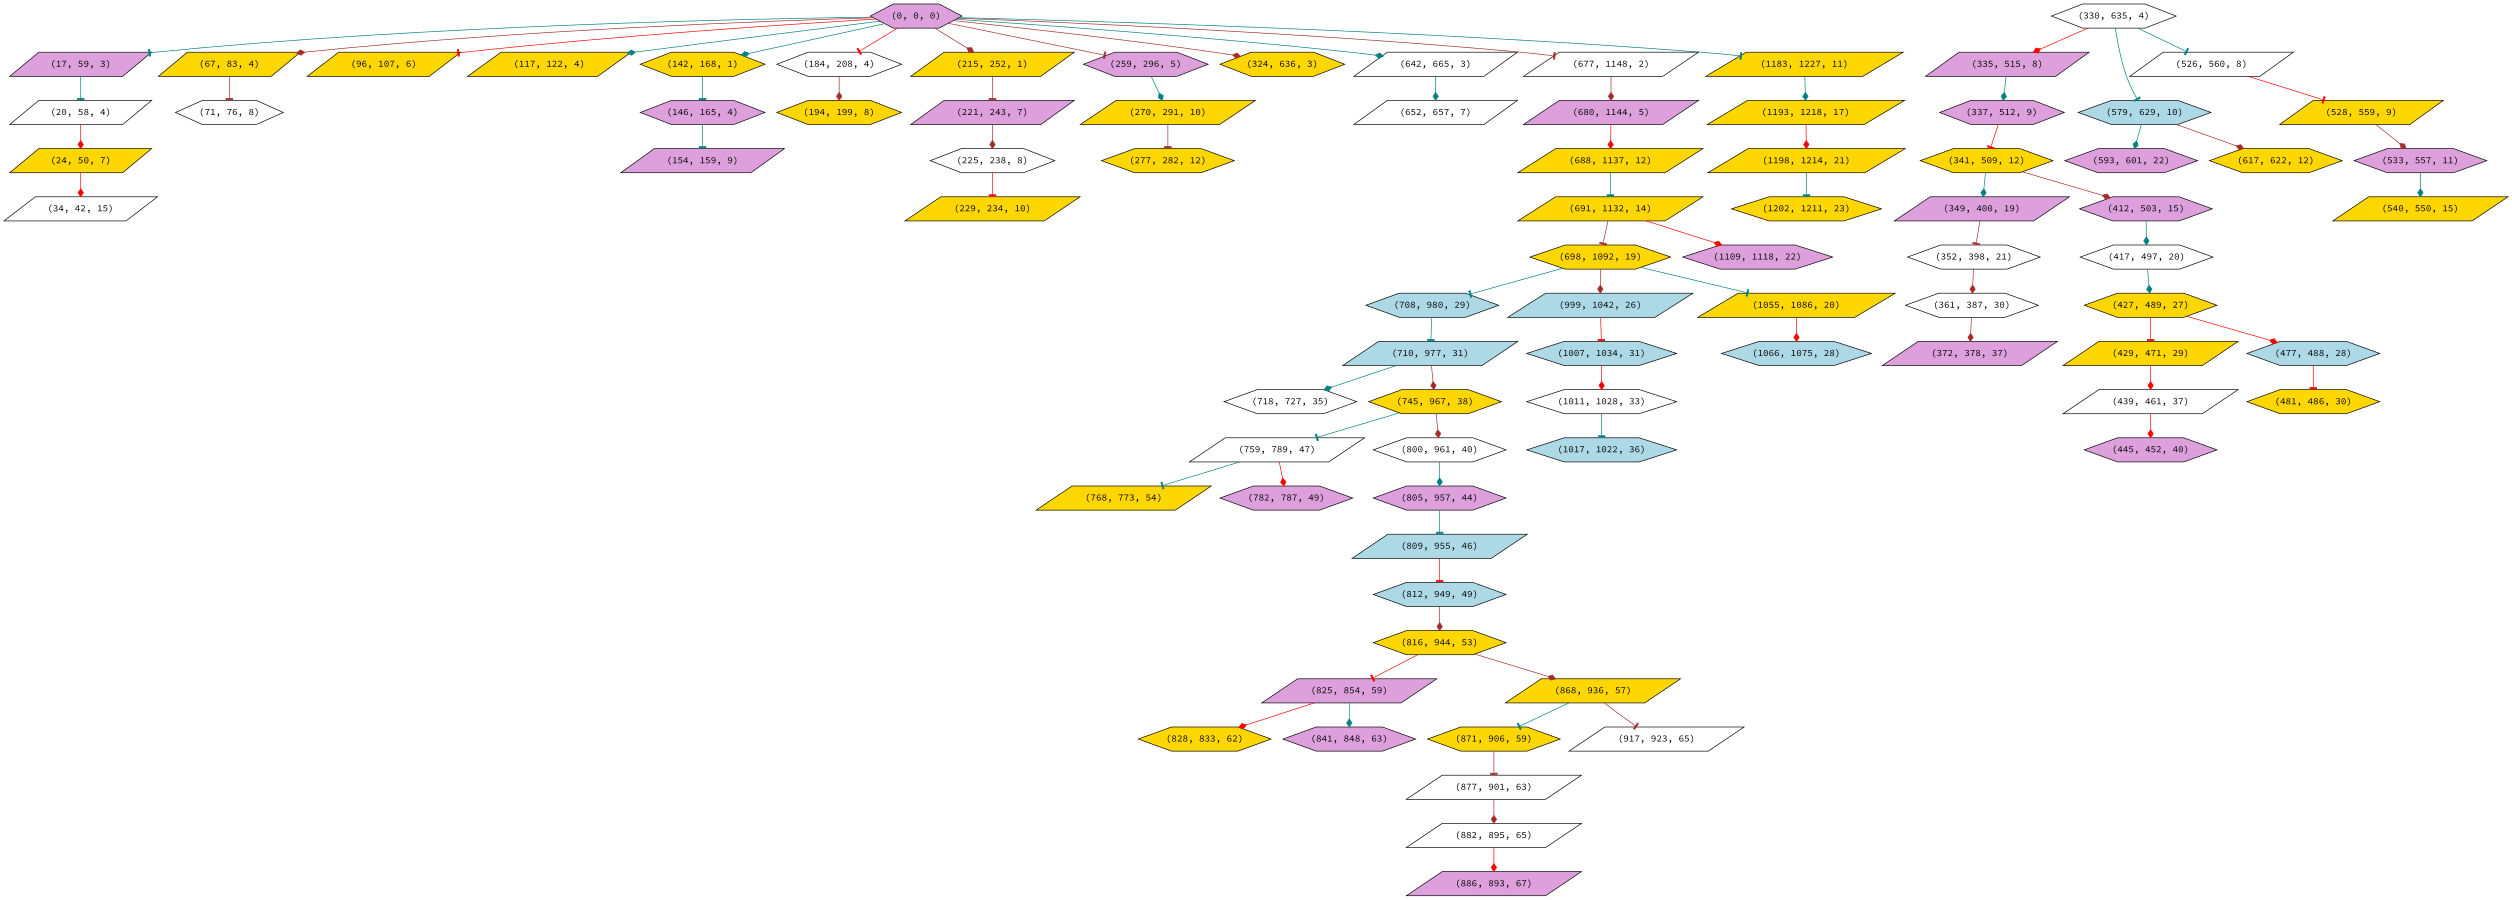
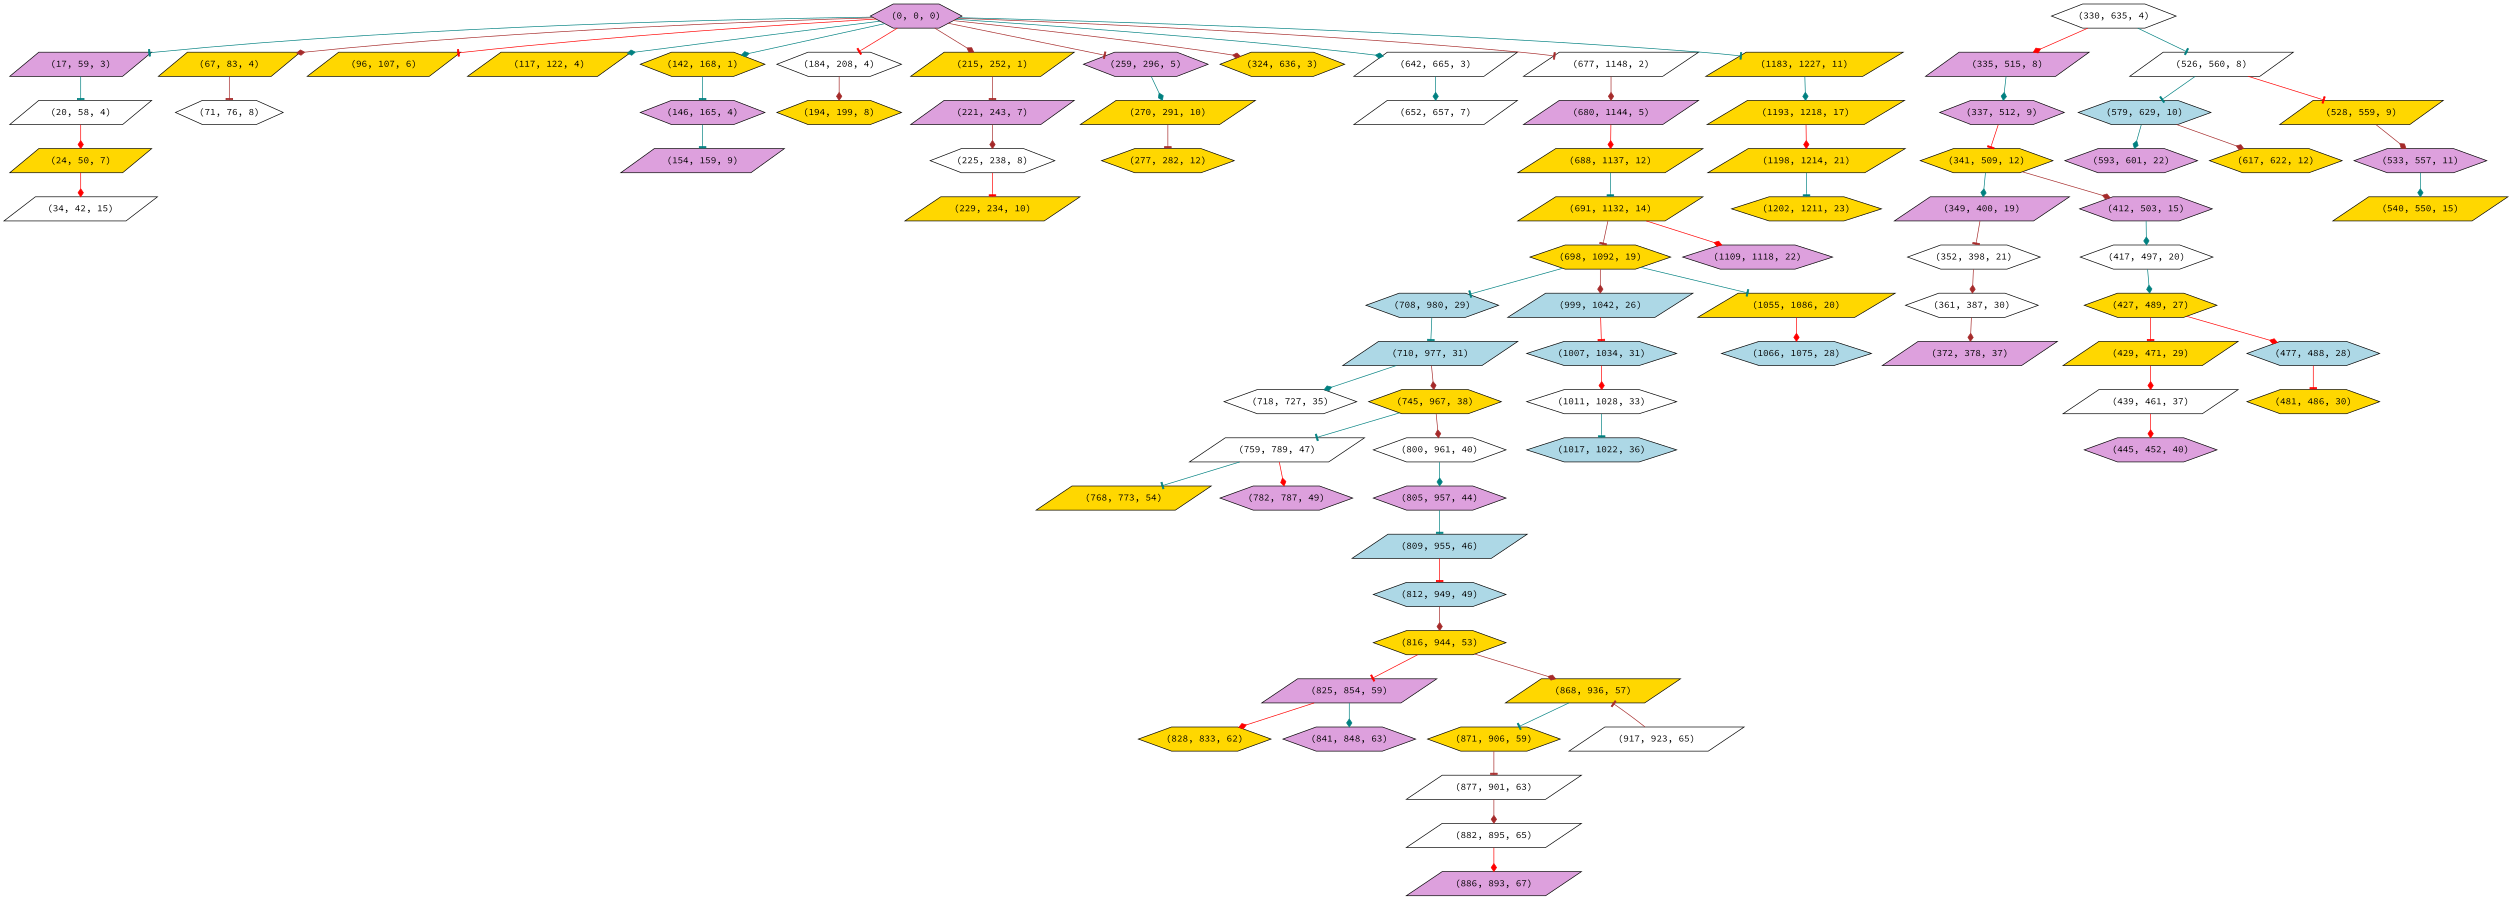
  digraph {
    fontname="Source Code Pro"
    node [fillcolor=gold fontname="Source Code Pro" shape=hexagon style=filled]
    edge [arrowhead=diamond color=teal fontname="Source Code Pro"]
    "(0, 0, 0)" [fillcolor=plum]
    "(17, 59, 3)" [fillcolor=plum shape=parallelogram]
    "(67, 83, 4)" [shape=parallelogram]
    "(96, 107, 6)" [shape=parallelogram]
    "(117, 122, 4)" [shape=parallelogram]
    "(142, 168, 1)"
    "(184, 208, 4)" [fillcolor=white]
    "(215, 252, 1)" [shape=parallelogram]
    "(259, 296, 5)" [fillcolor=plum]
    "(324, 636, 3)"
    "(642, 665, 3)" [fillcolor=white shape=parallelogram]
    "(677, 1148, 2)" [fillcolor=white shape=parallelogram]
    "(1183, 1227, 11)" [shape=parallelogram]
    "(20, 58, 4)" [fillcolor=white shape=parallelogram]
    "(71, 76, 8)" [fillcolor=white]
    "(146, 165, 4)" [fillcolor=plum]
    "(194, 199, 8)"
    "(221, 243, 7)" [fillcolor=plum shape=parallelogram]
    "(270, 291, 10)" [shape=parallelogram]
    "(652, 657, 7)" [fillcolor=white shape=parallelogram]
    "(680, 1144, 5)" [fillcolor=plum shape=parallelogram]
    "(1193, 1218, 17)" [shape=parallelogram]
    "(24, 50, 7)" [shape=parallelogram]
    "(34, 42, 15)" [fillcolor=white shape=parallelogram]
    "(154, 159, 9)" [fillcolor=plum shape=parallelogram]
    "(225, 238, 8)" [fillcolor=white]
    "(229, 234, 10)" [shape=parallelogram]
    "(277, 282, 12)"
    "(330, 635, 4)" [fillcolor=white]
    "(335, 515, 8)" [fillcolor=plum shape=parallelogram]
    "(526, 560, 8)" [fillcolor=white shape=parallelogram]
    "(579, 629, 10)" [fillcolor=lightblue]
    "(337, 512, 9)" [fillcolor=plum]
    "(528, 559, 9)" [shape=parallelogram]
    "(593, 601, 22)" [fillcolor=plum]
    "(617, 622, 12)"
    "(341, 509, 12)"
    "(349, 400, 19)" [fillcolor=plum shape=parallelogram]
    "(412, 503, 15)" [fillcolor=plum]
    "(352, 398, 21)" [fillcolor=white]
    "(417, 497, 20)" [fillcolor=white]
    "(361, 387, 30)" [fillcolor=white]
    "(372, 378, 37)" [fillcolor=plum shape=parallelogram]
    "(427, 489, 27)"
    "(429, 471, 29)" [shape=parallelogram]
    "(477, 488, 28)" [fillcolor=lightblue]
    "(439, 461, 37)" [fillcolor=white shape=parallelogram]
    "(481, 486, 30)"
    "(445, 452, 40)" [fillcolor=plum]
    "(533, 557, 11)" [fillcolor=plum]
    "(540, 550, 15)" [shape=parallelogram]
    "(688, 1137, 12)" [shape=parallelogram]
    "(691, 1132, 14)" [shape=parallelogram]
    "(698, 1092, 19)"
    "(1109, 1118, 22)" [fillcolor=plum]
    "(708, 980, 29)" [fillcolor=lightblue]
    "(999, 1042, 26)" [fillcolor=lightblue shape=parallelogram]
    "(1055, 1086, 20)" [shape=parallelogram]
    "(710, 977, 31)" [fillcolor=lightblue shape=parallelogram]
    "(1007, 1034, 31)" [fillcolor=lightblue]
    "(1066, 1075, 28)" [fillcolor=lightblue]
    "(718, 727, 35)" [fillcolor=white]
    "(745, 967, 38)"
    "(759, 789, 47)" [fillcolor=white shape=parallelogram]
    "(800, 961, 40)" [fillcolor=white]
    "(768, 773, 54)" [shape=parallelogram]
    "(782, 787, 49)" [fillcolor=plum]
    "(805, 957, 44)" [fillcolor=plum]
    "(809, 955, 46)" [fillcolor=lightblue shape=parallelogram]
    "(812, 949, 49)" [fillcolor=lightblue]
    "(816, 944, 53)"
    "(825, 854, 59)" [fillcolor=plum shape=parallelogram]
    "(868, 936, 57)" [shape=parallelogram]
    "(828, 833, 62)"
    "(841, 848, 63)" [fillcolor=plum]
    "(871, 906, 59)"
    "(917, 923, 65)" [fillcolor=white shape=parallelogram]
    "(877, 901, 63)" [fillcolor=white shape=parallelogram]
    "(882, 895, 65)" [fillcolor=white shape=parallelogram]
    "(886, 893, 67)" [fillcolor=plum shape=parallelogram]
    "(1011, 1028, 33)" [fillcolor=white]
    "(1017, 1022, 36)" [fillcolor=lightblue]
    "(1198, 1214, 21)" [shape=parallelogram]
    "(1202, 1211, 23)"
    "(0, 0, 0)" -> "(17, 59, 3)" [arrowhead=tee]
    "(0, 0, 0)" -> "(67, 83, 4)" [color=brown]
    "(0, 0, 0)" -> "(96, 107, 6)" [arrowhead=tee color=red]
    "(0, 0, 0)" -> "(117, 122, 4)"
    "(0, 0, 0)" -> "(142, 168, 1)"
    "(0, 0, 0)" -> "(184, 208, 4)" [arrowhead=tee color=red]
    "(0, 0, 0)" -> "(215, 252, 1)" [color=brown]
    "(0, 0, 0)" -> "(259, 296, 5)" [arrowhead=tee color=brown]
    "(0, 0, 0)" -> "(324, 636, 3)" [color=brown]
    "(0, 0, 0)" -> "(642, 665, 3)"
    "(0, 0, 0)" -> "(677, 1148, 2)" [arrowhead=tee color=brown]
    "(0, 0, 0)" -> "(1183, 1227, 11)" [arrowhead=tee]
    "(17, 59, 3)" -> "(20, 58, 4)" [arrowhead=tee]
    "(67, 83, 4)" -> "(71, 76, 8)" [arrowhead=tee color=brown]
    "(142, 168, 1)" -> "(146, 165, 4)" [arrowhead=tee]
    "(184, 208, 4)" -> "(194, 199, 8)" [color=brown]
    "(215, 252, 1)" -> "(221, 243, 7)" [arrowhead=tee color=brown]
    "(259, 296, 5)" -> "(270, 291, 10)"
    "(642, 665, 3)" -> "(652, 657, 7)"
    "(677, 1148, 2)" -> "(680, 1144, 5)" [color=brown]
    "(1183, 1227, 11)" -> "(1193, 1218, 17)"
    "(20, 58, 4)" -> "(24, 50, 7)" [color=red]
    "(146, 165, 4)" -> "(154, 159, 9)" [arrowhead=tee]
    "(221, 243, 7)" -> "(225, 238, 8)" [color=brown]
    "(270, 291, 10)" -> "(277, 282, 12)" [arrowhead=tee color=brown]
    "(680, 1144, 5)" -> "(688, 1137, 12)" [color=red]
    "(1193, 1218, 17)" -> "(1198, 1214, 21)" [color=red]
    "(24, 50, 7)" -> "(34, 42, 15)" [color=red]
    "(225, 238, 8)" -> "(229, 234, 10)" [arrowhead=tee color=red]
    "(330, 635, 4)" -> "(335, 515, 8)" [color=red]
    "(330, 635, 4)" -> "(526, 560, 8)" [arrowhead=tee]
-   "(330, 635, 4)" -> "(579, 629, 10)" [arrowhead=tee]
+   "(526, 560, 8)" -> "(579, 629, 10)" [arrowhead=tee]
    "(335, 515, 8)" -> "(337, 512, 9)"
    "(526, 560, 8)" -> "(528, 559, 9)" [arrowhead=tee color=red]
    "(579, 629, 10)" -> "(593, 601, 22)"
    "(579, 629, 10)" -> "(617, 622, 12)" [color=brown]
    "(337, 512, 9)" -> "(341, 509, 12)" [arrowhead=tee color=red]
    "(528, 559, 9)" -> "(533, 557, 11)" [color=brown]
    "(341, 509, 12)" -> "(349, 400, 19)"
    "(341, 509, 12)" -> "(412, 503, 15)" [color=brown]
    "(349, 400, 19)" -> "(352, 398, 21)" [arrowhead=tee color=brown]
    "(412, 503, 15)" -> "(417, 497, 20)"
    "(352, 398, 21)" -> "(361, 387, 30)" [color=brown]
    "(417, 497, 20)" -> "(427, 489, 27)"
    "(361, 387, 30)" -> "(372, 378, 37)" [color=brown]
    "(427, 489, 27)" -> "(429, 471, 29)" [arrowhead=tee color=red]
    "(427, 489, 27)" -> "(477, 488, 28)" [color=red]
    "(429, 471, 29)" -> "(439, 461, 37)" [color=red]
    "(477, 488, 28)" -> "(481, 486, 30)" [arrowhead=tee color=red]
    "(439, 461, 37)" -> "(445, 452, 40)" [color=red]
    "(533, 557, 11)" -> "(540, 550, 15)"
    "(688, 1137, 12)" -> "(691, 1132, 14)" [arrowhead=tee]
    "(691, 1132, 14)" -> "(698, 1092, 19)" [arrowhead=tee color=brown]
    "(691, 1132, 14)" -> "(1109, 1118, 22)" [color=red]
    "(698, 1092, 19)" -> "(708, 980, 29)" [arrowhead=tee]
    "(698, 1092, 19)" -> "(999, 1042, 26)" [color=brown]
    "(698, 1092, 19)" -> "(1055, 1086, 20)" [arrowhead=tee]
    "(708, 980, 29)" -> "(710, 977, 31)" [arrowhead=tee]
    "(999, 1042, 26)" -> "(1007, 1034, 31)" [arrowhead=tee color=red]
    "(1055, 1086, 20)" -> "(1066, 1075, 28)" [color=red]
    "(710, 977, 31)" -> "(718, 727, 35)"
    "(710, 977, 31)" -> "(745, 967, 38)" [color=brown]
    "(1007, 1034, 31)" -> "(1011, 1028, 33)" [color=red]
    "(745, 967, 38)" -> "(759, 789, 47)" [arrowhead=tee]
    "(745, 967, 38)" -> "(800, 961, 40)" [color=brown]
    "(759, 789, 47)" -> "(768, 773, 54)" [arrowhead=tee]
    "(759, 789, 47)" -> "(782, 787, 49)" [color=red]
    "(800, 961, 40)" -> "(805, 957, 44)"
    "(805, 957, 44)" -> "(809, 955, 46)" [arrowhead=tee]
    "(809, 955, 46)" -> "(812, 949, 49)" [arrowhead=tee color=red]
    "(812, 949, 49)" -> "(816, 944, 53)" [color=brown]
    "(816, 944, 53)" -> "(825, 854, 59)" [arrowhead=tee color=red]
    "(816, 944, 53)" -> "(868, 936, 57)" [color=brown]
    "(825, 854, 59)" -> "(828, 833, 62)" [color=red]
    "(825, 854, 59)" -> "(841, 848, 63)"
    "(868, 936, 57)" -> "(871, 906, 59)" [arrowhead=tee]
-   "(868, 936, 57)" -> "(917, 923, 65)" [arrowhead=tee color=brown]
+   "(917, 923, 65)" -> "(868, 936, 57)" [arrowhead=tee color=brown]
    "(871, 906, 59)" -> "(877, 901, 63)" [arrowhead=tee color=brown]
    "(877, 901, 63)" -> "(882, 895, 65)" [color=brown]
    "(882, 895, 65)" -> "(886, 893, 67)" [color=red]
    "(1011, 1028, 33)" -> "(1017, 1022, 36)" [arrowhead=tee]
    "(1198, 1214, 21)" -> "(1202, 1211, 23)" [arrowhead=tee]
  }
